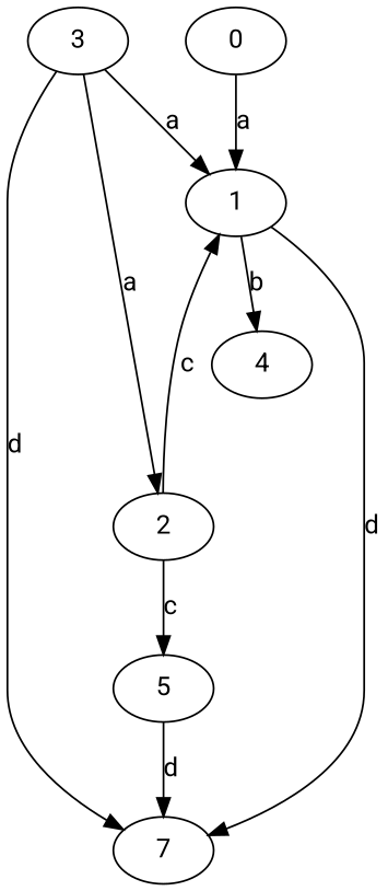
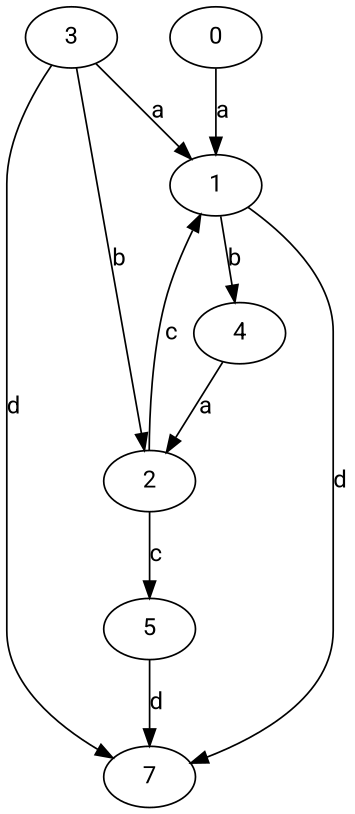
  strict digraph {
    fontname=Roboto
    node [fontname=Roboto]
    edge [fontname=Roboto]
    1
    4
    7
    2
    5
    3
    0
    1 -> 4 [label=b]
    1 -> 7 [label=d]
+   4 -> 2 [label=a]
    2 -> 1 [label=c]
    2 -> 5 [label=c]
    5 -> 7 [label=d]
    3 -> 1 [label=a]
    3 -> 7 [label=d]
-   3 -> 2 [label=a]
+   3 -> 2 [label=b]
    0 -> 1 [label=a]
  }
